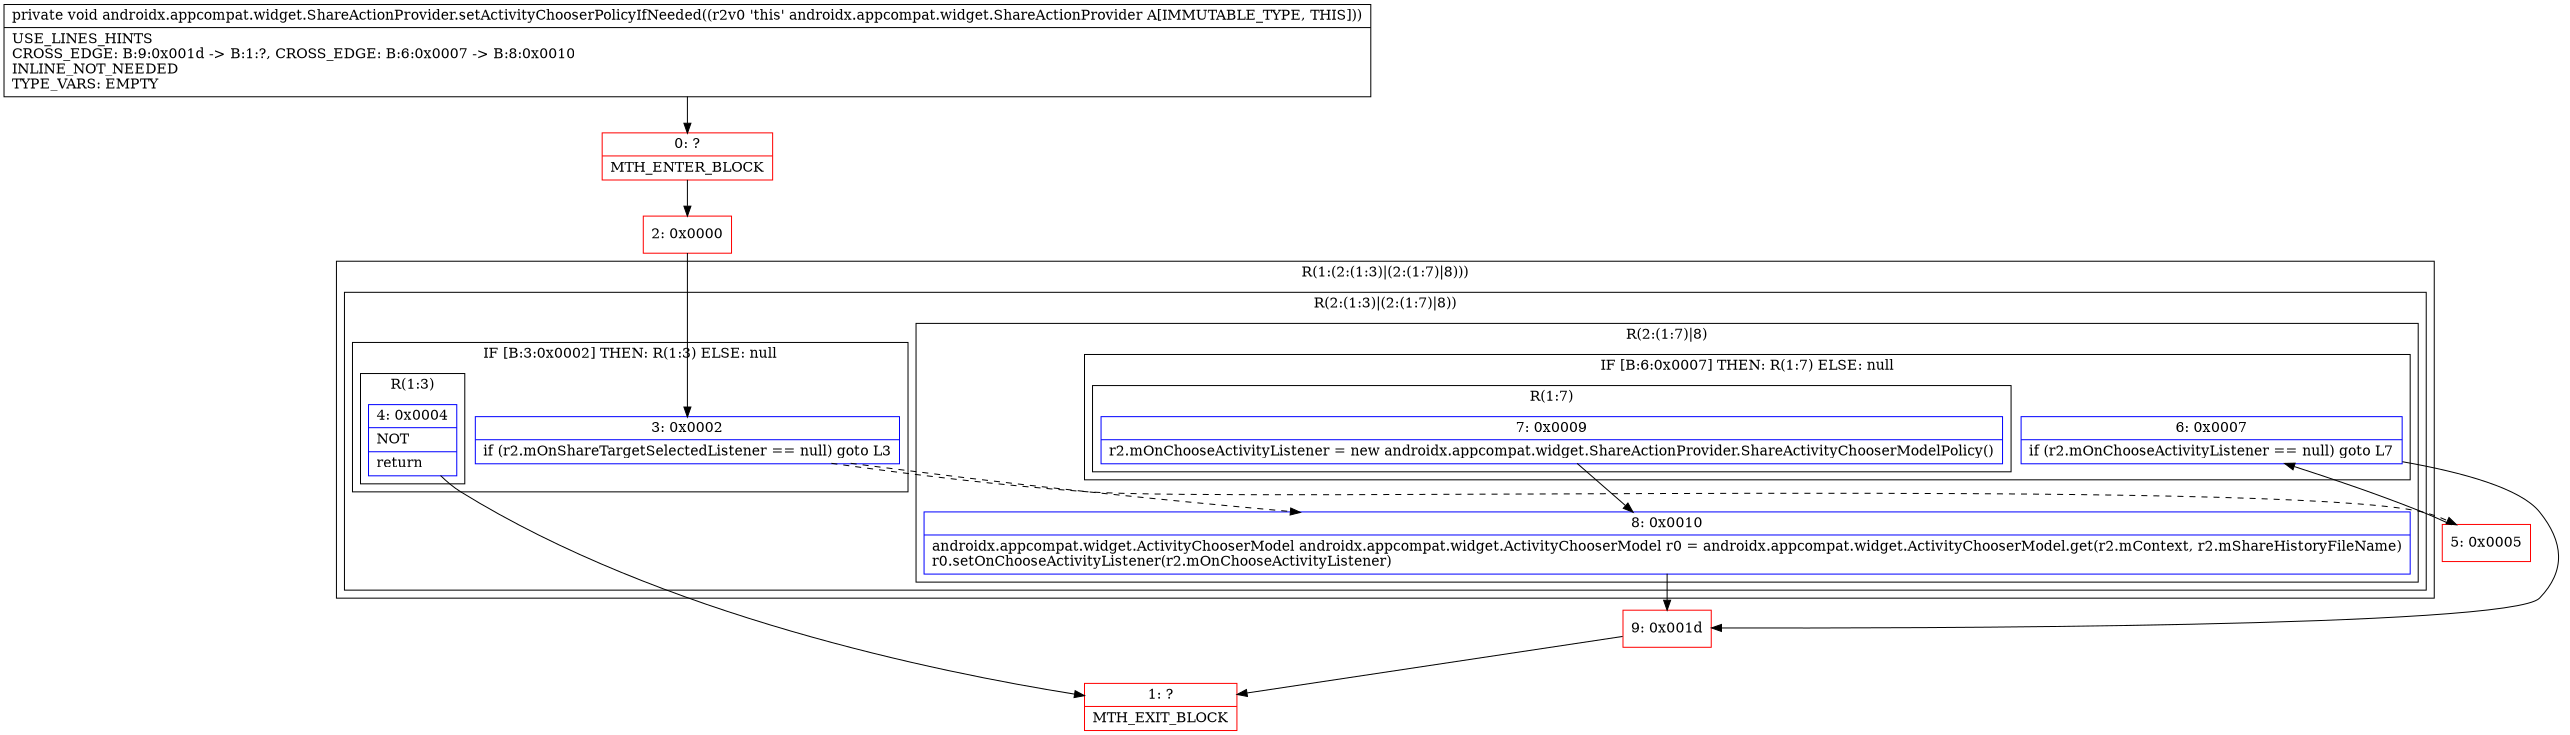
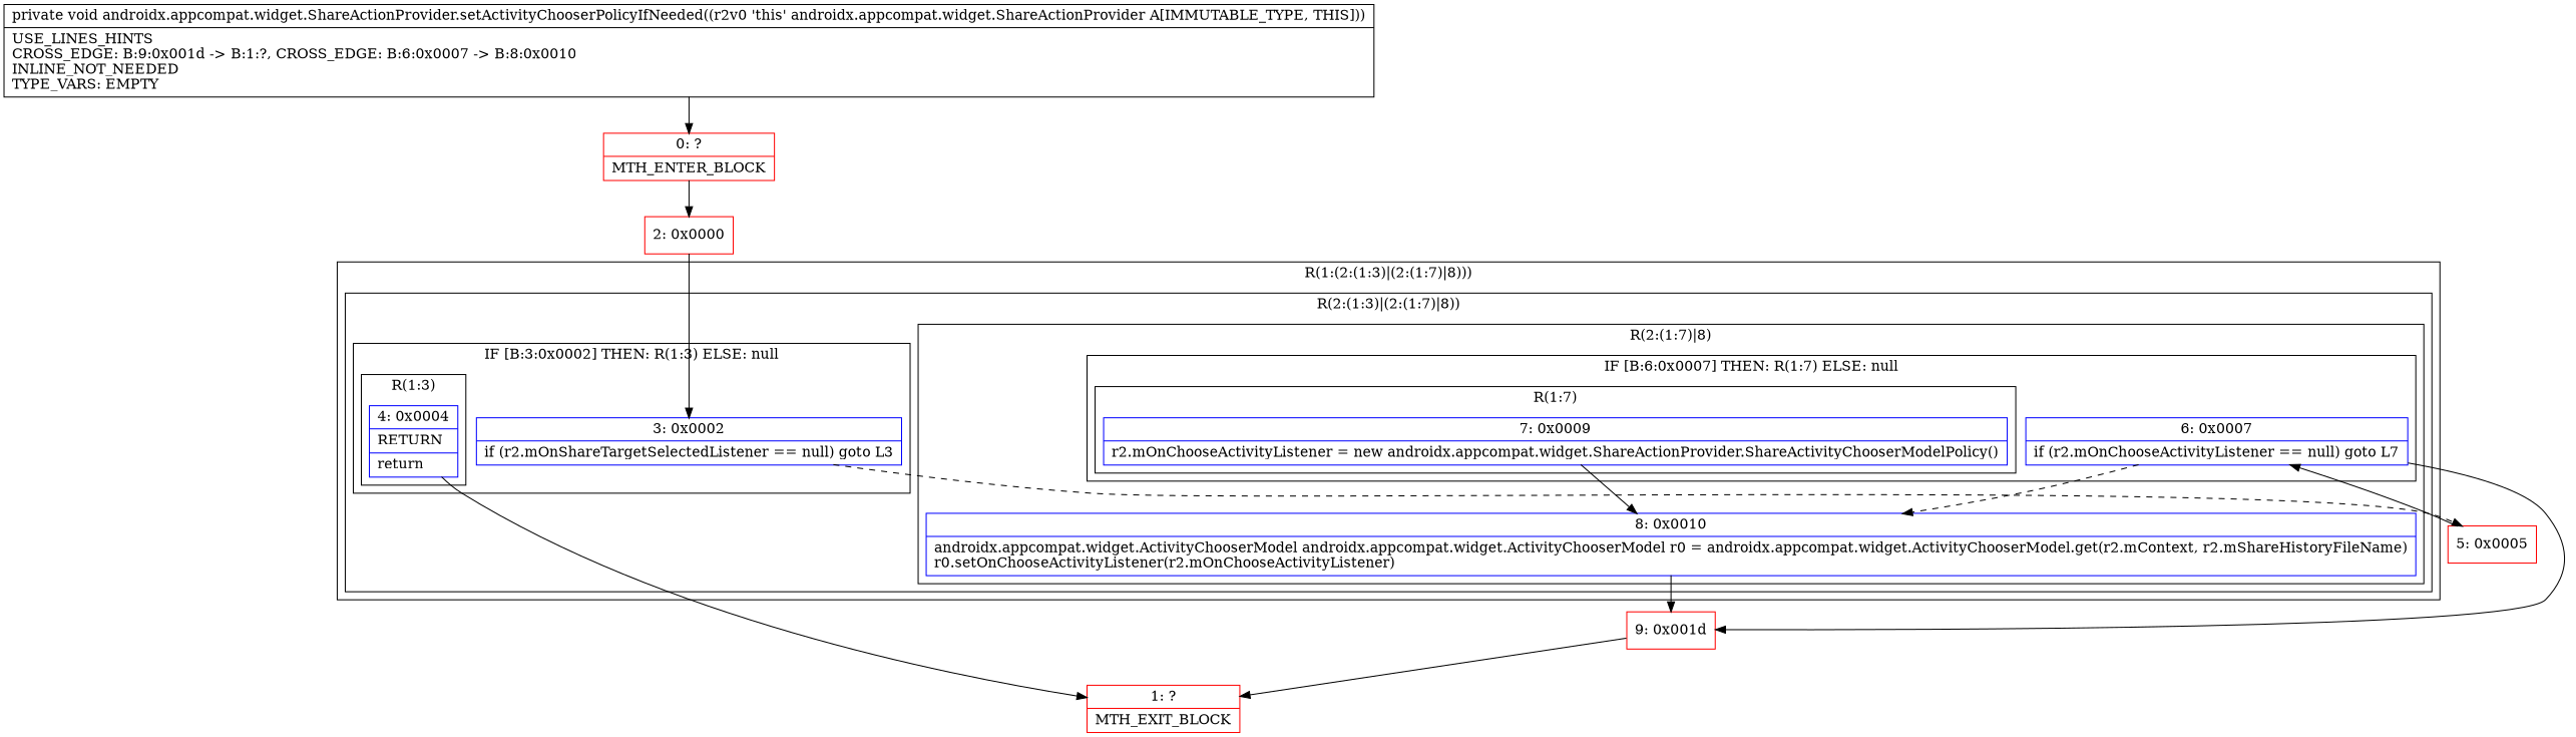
  digraph {
    node [color=blue shape=record]
-   n1 [label="{4\:\ 0x0004|NOT\l|return\l}"]
+   n1 [label="{4\:\ 0x0004|RETURN\l|return\l}"]
    n2 [label="{3\:\ 0x0002|if (r2.mOnShareTargetSelectedListener == null) goto L3\l}"]
    n3 [label="{7\:\ 0x0009|r2.mOnChooseActivityListener = new androidx.appcompat.widget.ShareActionProvider.ShareActivityChooserModelPolicy()\l}"]
    n4 [label="{6\:\ 0x0007|if (r2.mOnChooseActivityListener == null) goto L7\l}"]
    n5 [label="{8\:\ 0x0010|androidx.appcompat.widget.ActivityChooserModel androidx.appcompat.widget.ActivityChooserModel r0 = androidx.appcompat.widget.ActivityChooserModel.get(r2.mContext, r2.mShareHistoryFileName)\lr0.setOnChooseActivityListener(r2.mOnChooseActivityListener)\l}"]
    n6 [color=red label="{1\:\ ?|MTH_EXIT_BLOCK\l}"]
    n7 [color=red label="{5\:\ 0x0005}"]
    n8 [color=red label="{9\:\ 0x001d}"]
    n9 [color=red label="{0\:\ ?|MTH_ENTER_BLOCK\l}"]
    n10 [color=red label="{2\:\ 0x0000}"]
    n11 [label="{private void androidx.appcompat.widget.ShareActionProvider.setActivityChooserPolicyIfNeeded((r2v0 'this' androidx.appcompat.widget.ShareActionProvider A[IMMUTABLE_TYPE, THIS]))  | USE_LINES_HINTS\lCROSS_EDGE: B:9:0x001d \-\> B:1:?, CROSS_EDGE: B:6:0x0007 \-\> B:8:0x0010\lINLINE_NOT_NEEDED\lTYPE_VARS: EMPTY\l}" color=""]
    subgraph cluster_1 {
      label="R(1:(2:(1:3)|(2:(1:7)|8)))"
      subgraph cluster_2 {
        label="R(2:(1:3)|(2:(1:7)|8))"
        subgraph cluster_3 {
          label="IF [B:3:0x0002] THEN: R(1:3) ELSE: null"
          n2
          subgraph cluster_4 {
            label="R(1:3)"
            n1
          }
        }
        subgraph cluster_5 {
          label="R(2:(1:7)|8)"
          n5
          subgraph cluster_6 {
            label="IF [B:6:0x0007] THEN: R(1:7) ELSE: null"
            n4
            subgraph cluster_7 {
              label="R(1:7)"
              n3
            }
          }
        }
      }
    }
    n1 -> n6
    n2 -> n7 [style=dashed]
    n3 -> n5
-   n2 -> n5 [style=dashed]
+   n4 -> n5 [style=dashed]
    n4 -> n8
    n5 -> n8
    n7 -> n4
    n8 -> n6
    n9 -> n10
    n10 -> n2
    n11 -> n9
  }
